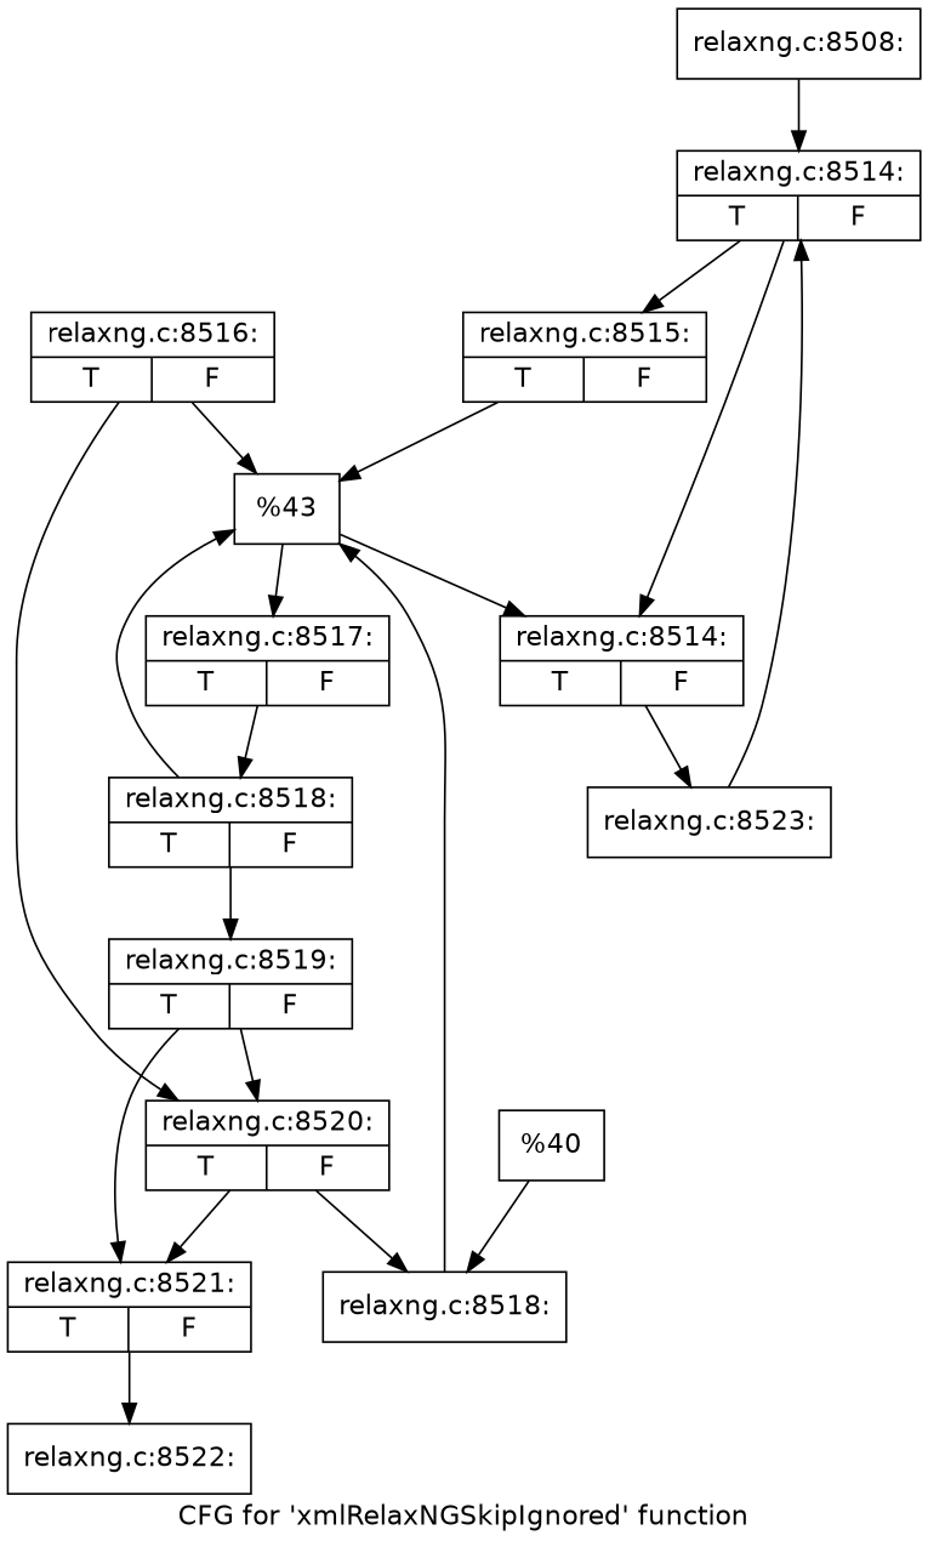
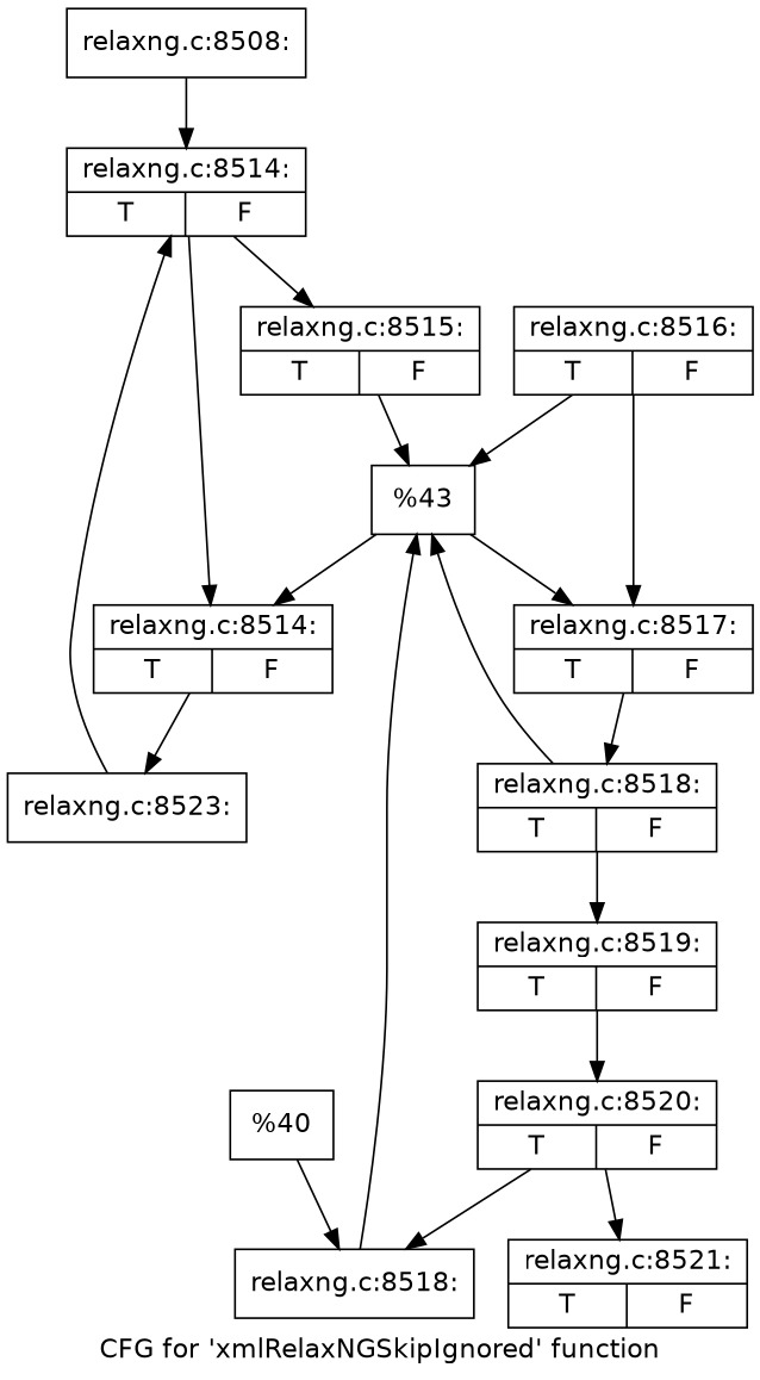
  digraph {
    fontname="DejaVu Sans"
    label="CFG for 'xmlRelaxNGSkipIgnored' function"
    node [fontname="DejaVu Sans" shape=record]
    edge [fontname="DejaVu Sans"]
    n1 [label="{relaxng.c:8508:}"]
    n2 [label="{relaxng.c:8514:|{<s0>T|<s1>F}}"]
    n3 [label="{relaxng.c:8515:|{<s0>T|<s1>F}}"]
    n4 [label="{relaxng.c:8514:|{<s0>T|<s1>F}}"]
    n5 [label="{%43}"]
    n6 [label="{relaxng.c:8523:}"]
    n7 [label="{relaxng.c:8517:|{<s0>T|<s1>F}}"]
    n8 [label="{relaxng.c:8516:|{<s0>T|<s1>F}}"]
    n9 [label="{relaxng.c:8518:|{<s0>T|<s1>F}}"]
    n10 [label="{relaxng.c:8519:|{<s0>T|<s1>F}}"]
    n11 [label="{relaxng.c:8521:|{<s0>T|<s1>F}}"]
    n12 [label="{relaxng.c:8520:|{<s0>T|<s1>F}}"]
-   n13 [label="{relaxng.c:8522:}"]
    n14 [label="{relaxng.c:8518:}"]
    n15 [label="{%40}"]
    n1 -> n2
    n2 -> n3
    n2 -> n4
    n3 -> n5
    n4 -> n6
    n5 -> n4
    n5 -> n7
    n6 -> n2
    n7 -> n9
    n8 -> n5
-   n8 -> n12
+   n8 -> n7
    n9 -> n5
    n9 -> n10
-   n10 -> n11
    n10 -> n12
-   n11 -> n13
    n12 -> n11
    n12 -> n14
    n14 -> n5
    n15 -> n14
  }
